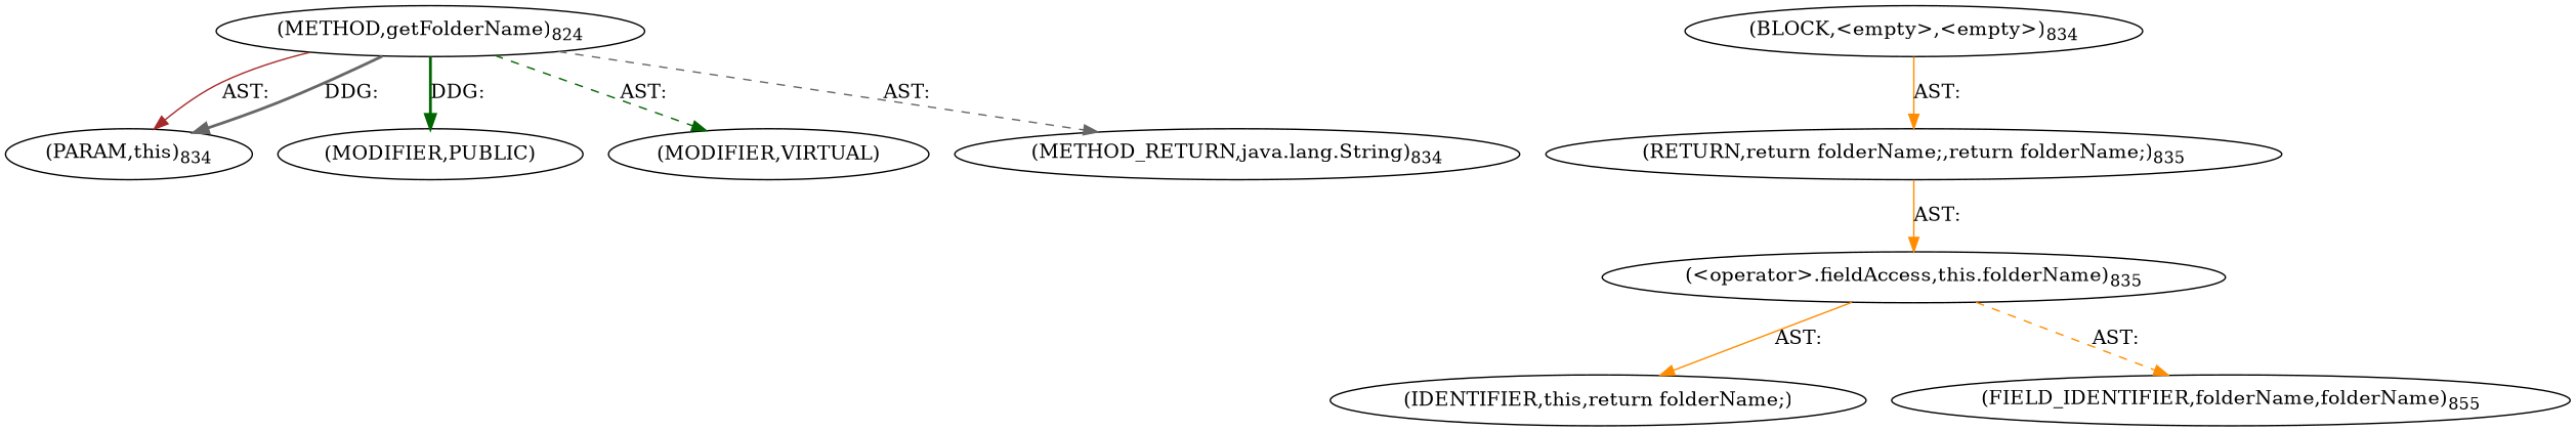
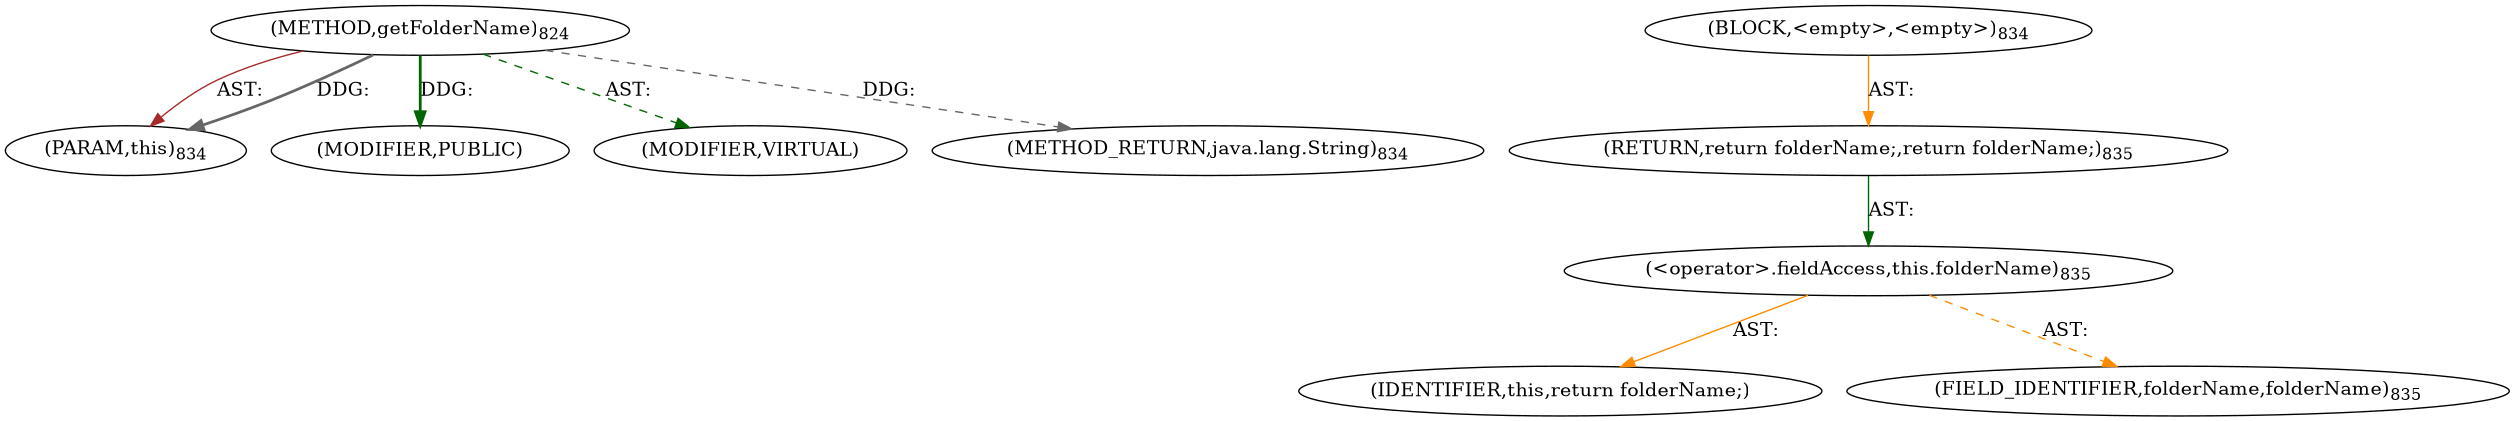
  digraph {
    fontname="DejaVu Serif"
    node [fontname="DejaVu Serif"]
    edge [color=darkorange fontname="DejaVu Serif" style=solid]
    n1 [label=<(METHOD,getFolderName)<SUB>824</SUB>>]
    n2 [label=<(PARAM,this)<SUB>834</SUB>>]
    n3 [label=<(MODIFIER,PUBLIC)>]
    n4 [label=<(MODIFIER,VIRTUAL)>]
    n5 [label=<(METHOD_RETURN,java.lang.String)<SUB>834</SUB>>]
    n6 [label=<(BLOCK,&lt;empty&gt;,&lt;empty&gt;)<SUB>834</SUB>>]
    n7 [label=<(RETURN,return folderName;,return folderName;)<SUB>835</SUB>>]
    n8 [label=<(&lt;operator&gt;.fieldAccess,this.folderName)<SUB>835</SUB>>]
    n9 [label=<(IDENTIFIER,this,return folderName;)>]
-   n10 [label=<(FIELD_IDENTIFIER,folderName,folderName)<SUB>855</SUB>>]
+   n10 [label=<(FIELD_IDENTIFIER,folderName,folderName)<SUB>835</SUB>>]
    n1 -> n2 [color=brown label="AST: "]
    n1 -> n2 [color=gray40 label="DDG: " style=bold]
    n1 -> n3 [color=darkgreen label="DDG: " style=bold]
    n1 -> n4 [color=darkgreen label="AST: " style=dashed]
-   n1 -> n5 [color=gray40 label="AST: " style=dashed]
+   n1 -> n5 [color=gray40 label="DDG: " style=dashed]
    n6 -> n7 [label="AST: "]
-   n7 -> n8 [label="AST: "]
+   n7 -> n8 [color=darkgreen label="AST: "]
    n8 -> n9 [label="AST: "]
    n8 -> n10 [label="AST: " style=dashed]
  }
